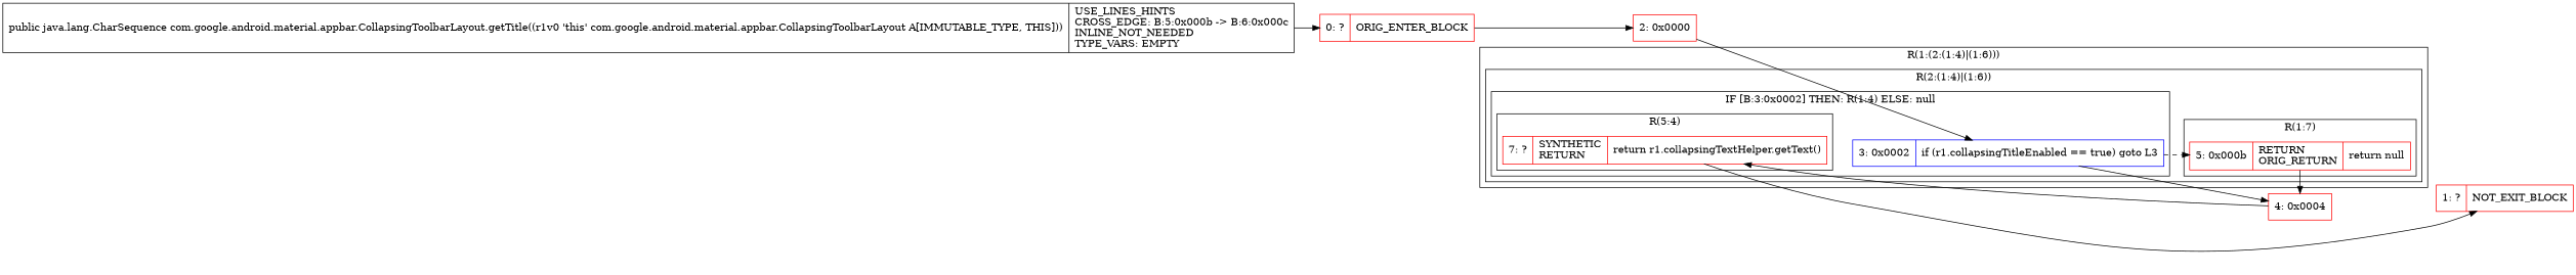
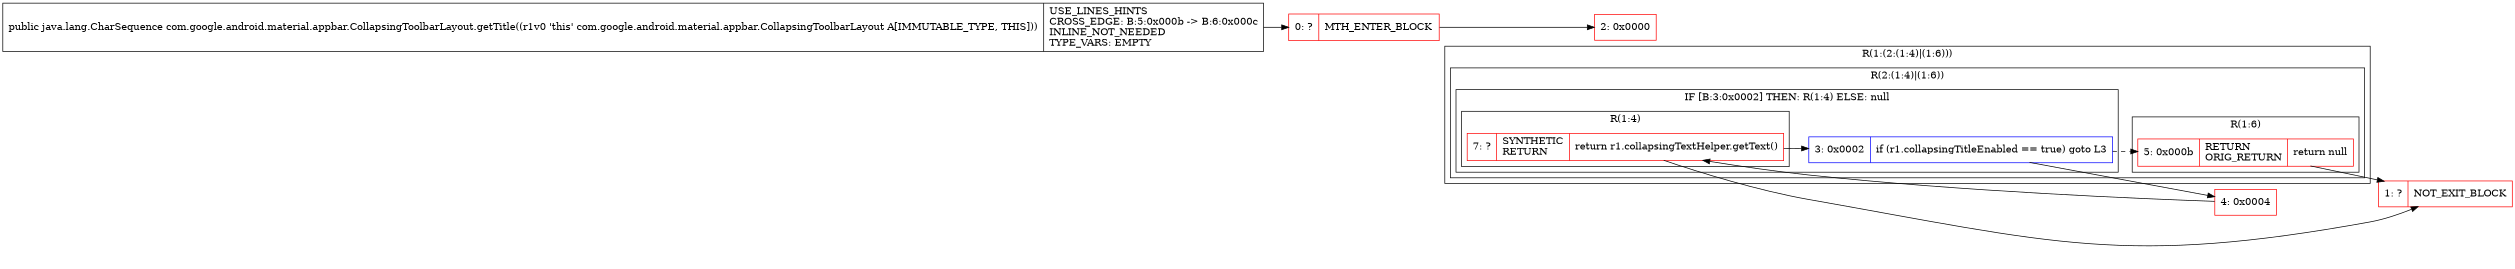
  digraph {
    rankdir=LR
    node [color=red shape=record]
    n1 [label="{7\:\ ?|SYNTHETIC\lRETURN\l|return r1.collapsingTextHelper.getText()\l}"]
    n2 [color=blue label="{3\:\ 0x0002|if (r1.collapsingTitleEnabled == true) goto L3\l}"]
    n3 [label="{5\:\ 0x000b|RETURN\lORIG_RETURN\l|return null\l}"]
    n4 [label="{1\:\ ?|NOT_EXIT_BLOCK\l}"]
    n5 [label="{4\:\ 0x0004}"]
-   n6 [label="{0\:\ ?|ORIG_ENTER_BLOCK\l}"]
+   n6 [label="{0\:\ ?|MTH_ENTER_BLOCK\l}"]
    n7 [label="{2\:\ 0x0000}"]
    n8 [label="{public java.lang.CharSequence com.google.android.material.appbar.CollapsingToolbarLayout.getTitle((r1v0 'this' com.google.android.material.appbar.CollapsingToolbarLayout A[IMMUTABLE_TYPE, THIS]))  | USE_LINES_HINTS\lCROSS_EDGE: B:5:0x000b \-\> B:6:0x000c\lINLINE_NOT_NEEDED\lTYPE_VARS: EMPTY\l}" color=""]
    subgraph cluster_1 {
      label="R(1:(2:(1:4)|(1:6)))"
      subgraph cluster_2 {
        label="R(2:(1:4)|(1:6))"
        subgraph cluster_3 {
          label="IF [B:3:0x0002] THEN: R(1:4) ELSE: null"
          n2
          subgraph cluster_4 {
-           label="R(5:4)"
+           label="R(1:4)"
            n1
          }
        }
        subgraph cluster_5 {
-         label="R(1:7)"
+         label="R(1:6)"
          n3
        }
      }
    }
    n1 -> n4
    n2 -> n3 [style=dashed]
    n2 -> n5
-   n3 -> n5
+   n3 -> n4
    n5 -> n1
    n6 -> n7
-   n7 -> n2
+   n1 -> n2
    n8 -> n6
  }
